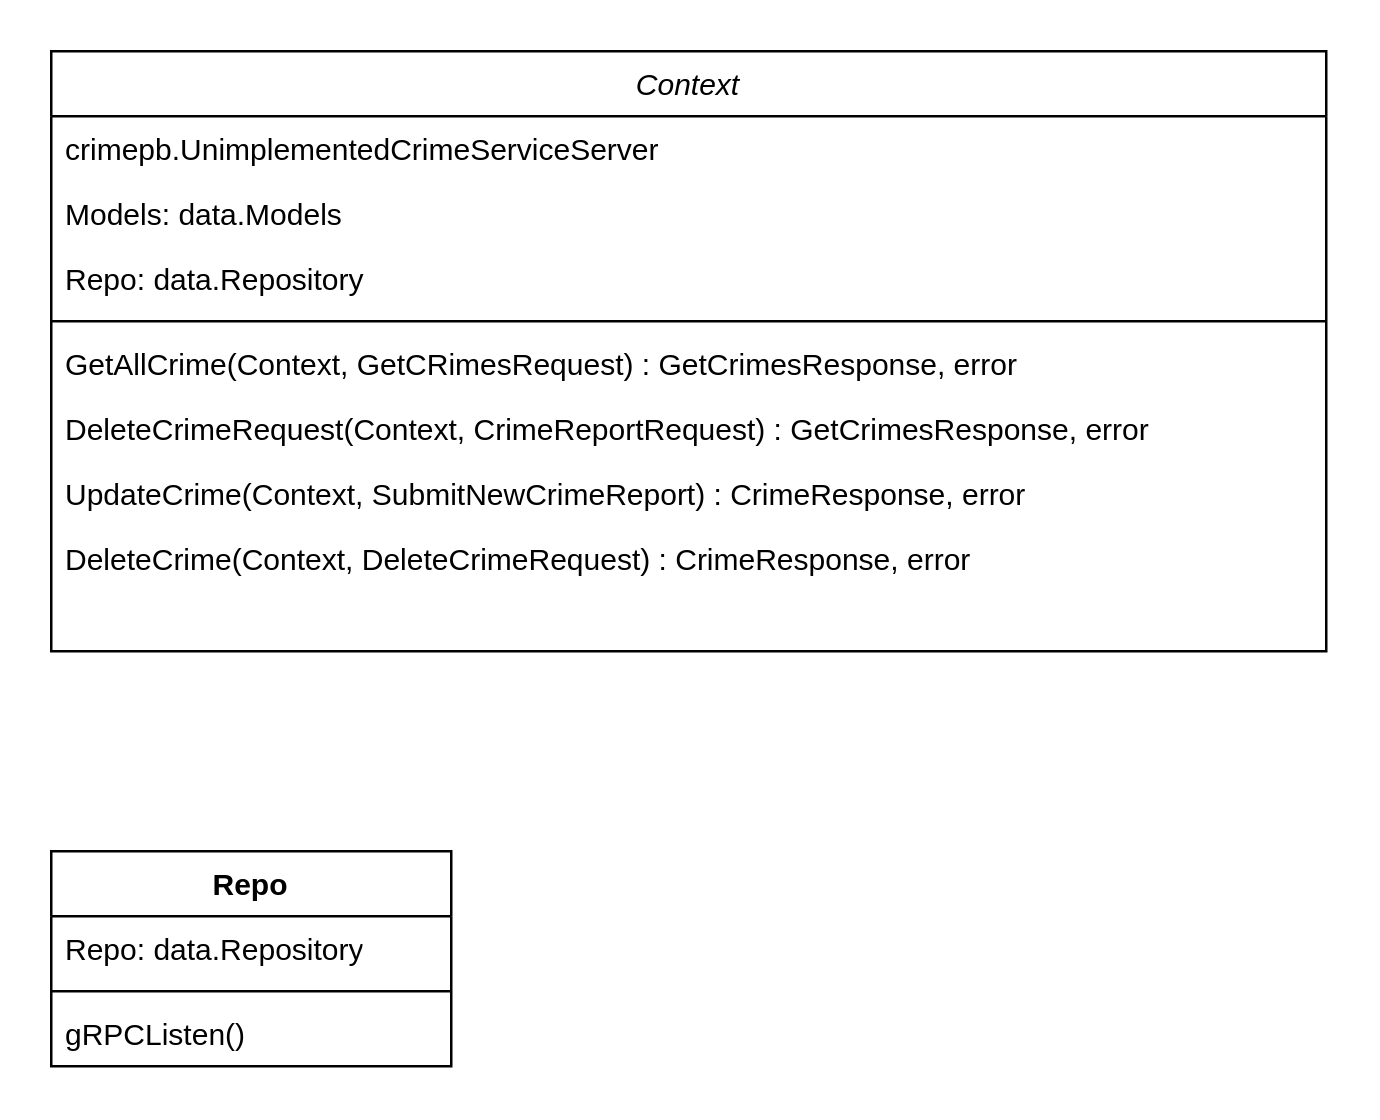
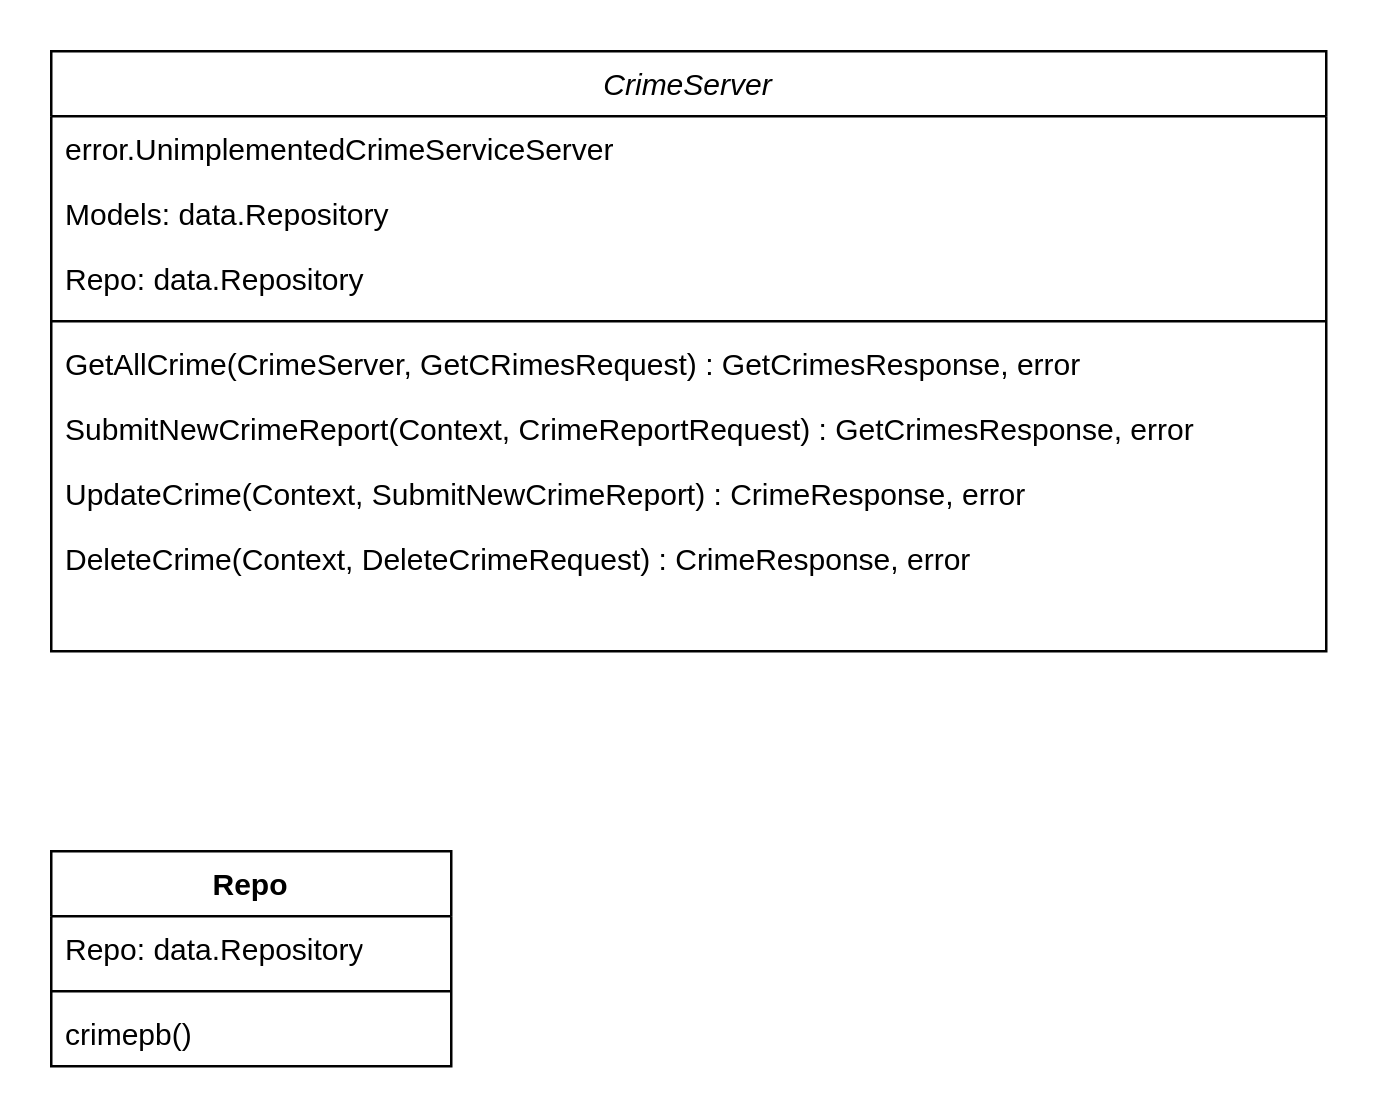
  <mxCell id="0" />
  <mxCell id="1" parent="0" />
- <mxCell id="2" value="Context" style="swimlane;fontStyle=2;align=center;verticalAlign=top;childLayout=stackLayout;horizontal=1;startSize=26;horizontalStack=0;resizeParent=1;resizeLast=0;collapsible=1;marginBottom=0;rounded=0;shadow=0;strokeWidth=1;" parent="1" vertex="1"><mxGeometry x="20" y="20" width="510" height="240" as="geometry"><mxRectangle x="230" y="140" width="160" height="26" as="alternateBounds" /></mxGeometry></mxCell>
- <mxCell id="3" value="crimepb.UnimplementedCrimeServiceServer" style="text;align=left;verticalAlign=top;spacingLeft=4;spacingRight=4;overflow=hidden;rotatable=0;points=[[0,0.5],[1,0.5]];portConstraint=eastwest;" parent="2" vertex="1"><mxGeometry y="26" width="510" height="26" as="geometry" /></mxCell>
- <mxCell id="4" value="Models: data.Models  " style="text;align=left;verticalAlign=top;spacingLeft=4;spacingRight=4;overflow=hidden;rotatable=0;points=[[0,0.5],[1,0.5]];portConstraint=eastwest;rounded=0;shadow=0;html=0;" parent="2" vertex="1"><mxGeometry y="52" width="510" height="26" as="geometry" /></mxCell>
+ <mxCell id="2" value="CrimeServer" style="swimlane;fontStyle=2;align=center;verticalAlign=top;childLayout=stackLayout;horizontal=1;startSize=26;horizontalStack=0;resizeParent=1;resizeLast=0;collapsible=1;marginBottom=0;rounded=0;shadow=0;strokeWidth=1;" parent="1" vertex="1"><mxGeometry x="20" y="20" width="510" height="240" as="geometry"><mxRectangle x="230" y="140" width="160" height="26" as="alternateBounds" /></mxGeometry></mxCell>
+ <mxCell id="3" value="error.UnimplementedCrimeServiceServer" style="text;align=left;verticalAlign=top;spacingLeft=4;spacingRight=4;overflow=hidden;rotatable=0;points=[[0,0.5],[1,0.5]];portConstraint=eastwest;" parent="2" vertex="1"><mxGeometry y="26" width="510" height="26" as="geometry" /></mxCell>
+ <mxCell id="4" value="Models: data.Repository  " style="text;align=left;verticalAlign=top;spacingLeft=4;spacingRight=4;overflow=hidden;rotatable=0;points=[[0,0.5],[1,0.5]];portConstraint=eastwest;rounded=0;shadow=0;html=0;" parent="2" vertex="1"><mxGeometry y="52" width="510" height="26" as="geometry" /></mxCell>
  <mxCell id="5" value="Repo: data.Repository" style="text;align=left;verticalAlign=top;spacingLeft=4;spacingRight=4;overflow=hidden;rotatable=0;points=[[0,0.5],[1,0.5]];portConstraint=eastwest;rounded=0;shadow=0;html=0;" parent="2" vertex="1"><mxGeometry y="78" width="510" height="26" as="geometry" /></mxCell>
  <mxCell id="6" value="" style="line;html=1;strokeWidth=1;align=left;verticalAlign=middle;spacingTop=-1;spacingLeft=3;spacingRight=3;rotatable=0;labelPosition=right;points=[];portConstraint=eastwest;" parent="2" vertex="1"><mxGeometry y="104" width="510" height="8" as="geometry" /></mxCell>
- <mxCell id="7" value="GetAllCrime(Context, GetCRimesRequest) : GetCrimesResponse, error" style="text;align=left;verticalAlign=top;spacingLeft=4;spacingRight=4;overflow=hidden;rotatable=0;points=[[0,0.5],[1,0.5]];portConstraint=eastwest;" parent="2" vertex="1"><mxGeometry y="112" width="510" height="26" as="geometry" /></mxCell>
- <mxCell id="8" value="DeleteCrimeRequest(Context, CrimeReportRequest) : GetCrimesResponse, error" style="text;align=left;verticalAlign=top;spacingLeft=4;spacingRight=4;overflow=hidden;rotatable=0;points=[[0,0.5],[1,0.5]];portConstraint=eastwest;" vertex="1" parent="2"><mxGeometry y="138" width="510" height="26" as="geometry" /></mxCell>
+ <mxCell id="7" value="GetAllCrime(CrimeServer, GetCRimesRequest) : GetCrimesResponse, error" style="text;align=left;verticalAlign=top;spacingLeft=4;spacingRight=4;overflow=hidden;rotatable=0;points=[[0,0.5],[1,0.5]];portConstraint=eastwest;" parent="2" vertex="1"><mxGeometry y="112" width="510" height="26" as="geometry" /></mxCell>
+ <mxCell id="8" value="SubmitNewCrimeReport(Context, CrimeReportRequest) : GetCrimesResponse, error" style="text;align=left;verticalAlign=top;spacingLeft=4;spacingRight=4;overflow=hidden;rotatable=0;points=[[0,0.5],[1,0.5]];portConstraint=eastwest;" vertex="1" parent="2"><mxGeometry y="138" width="510" height="26" as="geometry" /></mxCell>
  <mxCell id="9" value="UpdateCrime(Context, SubmitNewCrimeReport) : CrimeResponse, error" style="text;align=left;verticalAlign=top;spacingLeft=4;spacingRight=4;overflow=hidden;rotatable=0;points=[[0,0.5],[1,0.5]];portConstraint=eastwest;" vertex="1" parent="2"><mxGeometry y="164" width="510" height="26" as="geometry" /></mxCell>
  <mxCell id="10" value="DeleteCrime(Context, DeleteCrimeRequest) : CrimeResponse, error" style="text;align=left;verticalAlign=top;spacingLeft=4;spacingRight=4;overflow=hidden;rotatable=0;points=[[0,0.5],[1,0.5]];portConstraint=eastwest;" vertex="1" parent="2"><mxGeometry y="190" width="510" height="26" as="geometry" /></mxCell>
  <mxCell id="11" value="Repo" style="swimlane;fontStyle=1;align=center;verticalAlign=top;childLayout=stackLayout;horizontal=1;startSize=26;horizontalStack=0;resizeParent=1;resizeParentMax=0;resizeLast=0;collapsible=1;marginBottom=0;whiteSpace=wrap;html=1;" vertex="1" parent="1"><mxGeometry x="20" y="340" width="160" height="86" as="geometry" /></mxCell>
  <mxCell id="12" value="Repo: data.Repository" style="text;strokeColor=none;fillColor=none;align=left;verticalAlign=top;spacingLeft=4;spacingRight=4;overflow=hidden;rotatable=0;points=[[0,0.5],[1,0.5]];portConstraint=eastwest;whiteSpace=wrap;html=1;" vertex="1" parent="11"><mxGeometry y="26" width="160" height="26" as="geometry" /></mxCell>
  <mxCell id="13" value="" style="line;strokeWidth=1;fillColor=none;align=left;verticalAlign=middle;spacingTop=-1;spacingLeft=3;spacingRight=3;rotatable=0;labelPosition=right;points=[];portConstraint=eastwest;strokeColor=inherit;" vertex="1" parent="11"><mxGeometry y="52" width="160" height="8" as="geometry" /></mxCell>
- <mxCell id="14" value="gRPCListen()" style="text;strokeColor=none;fillColor=none;align=left;verticalAlign=top;spacingLeft=4;spacingRight=4;overflow=hidden;rotatable=0;points=[[0,0.5],[1,0.5]];portConstraint=eastwest;whiteSpace=wrap;html=1;" vertex="1" parent="11"><mxGeometry y="60" width="160" height="26" as="geometry" /></mxCell>
+ <mxCell id="14" value="crimepb()" style="text;strokeColor=none;fillColor=none;align=left;verticalAlign=top;spacingLeft=4;spacingRight=4;overflow=hidden;rotatable=0;points=[[0,0.5],[1,0.5]];portConstraint=eastwest;whiteSpace=wrap;html=1;" vertex="1" parent="11"><mxGeometry y="60" width="160" height="26" as="geometry" /></mxCell>
